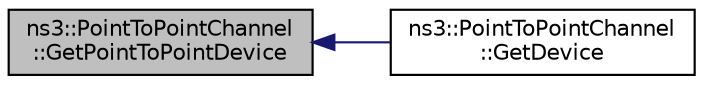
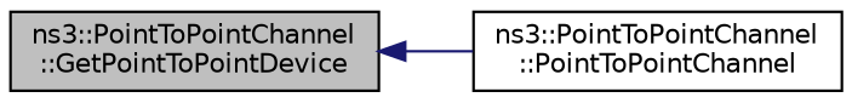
  digraph {
    rankdir=LR
    node [color=black fontname=Helvetica fontsize=10 shape=record style=filled]
    n1 [fillcolor=grey75 fontcolor=black height=0.2 label="ns3::PointToPointChannel\l::GetPointToPointDevice" width=0.4]
-   n2 [fillcolor=white height=0.2 label="ns3::PointToPointChannel\l::GetDevice" width=0.4]
+   n2 [fillcolor=white height=0.2 label="ns3::PointToPointChannel\l::PointToPointChannel" width=0.4]
    n1 -> n2 [color=midnightblue dir=back fontname=Helvetica fontsize=10 labelfontname=Helvetica labelfontsize=10 style=solid]
  }
